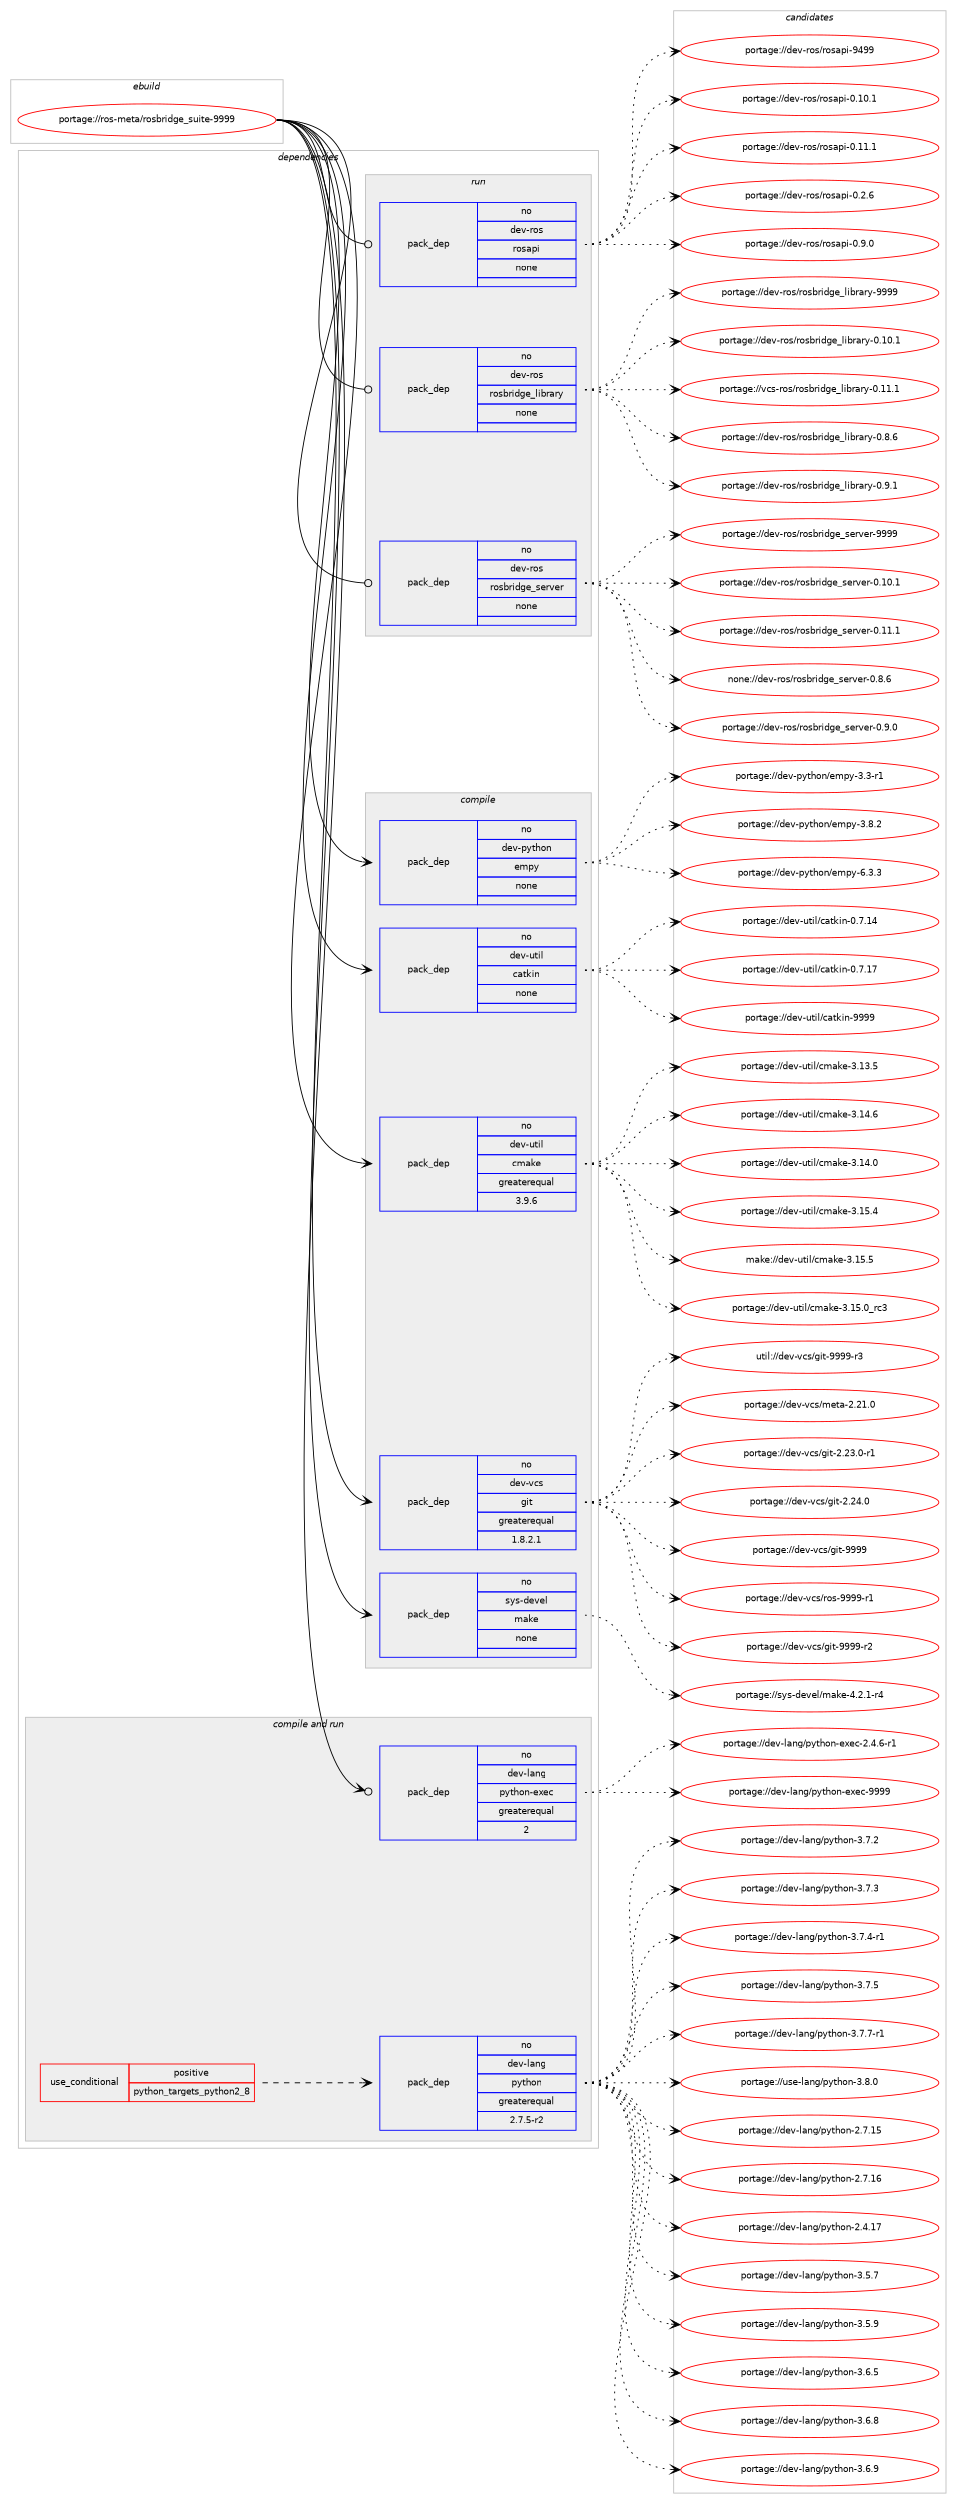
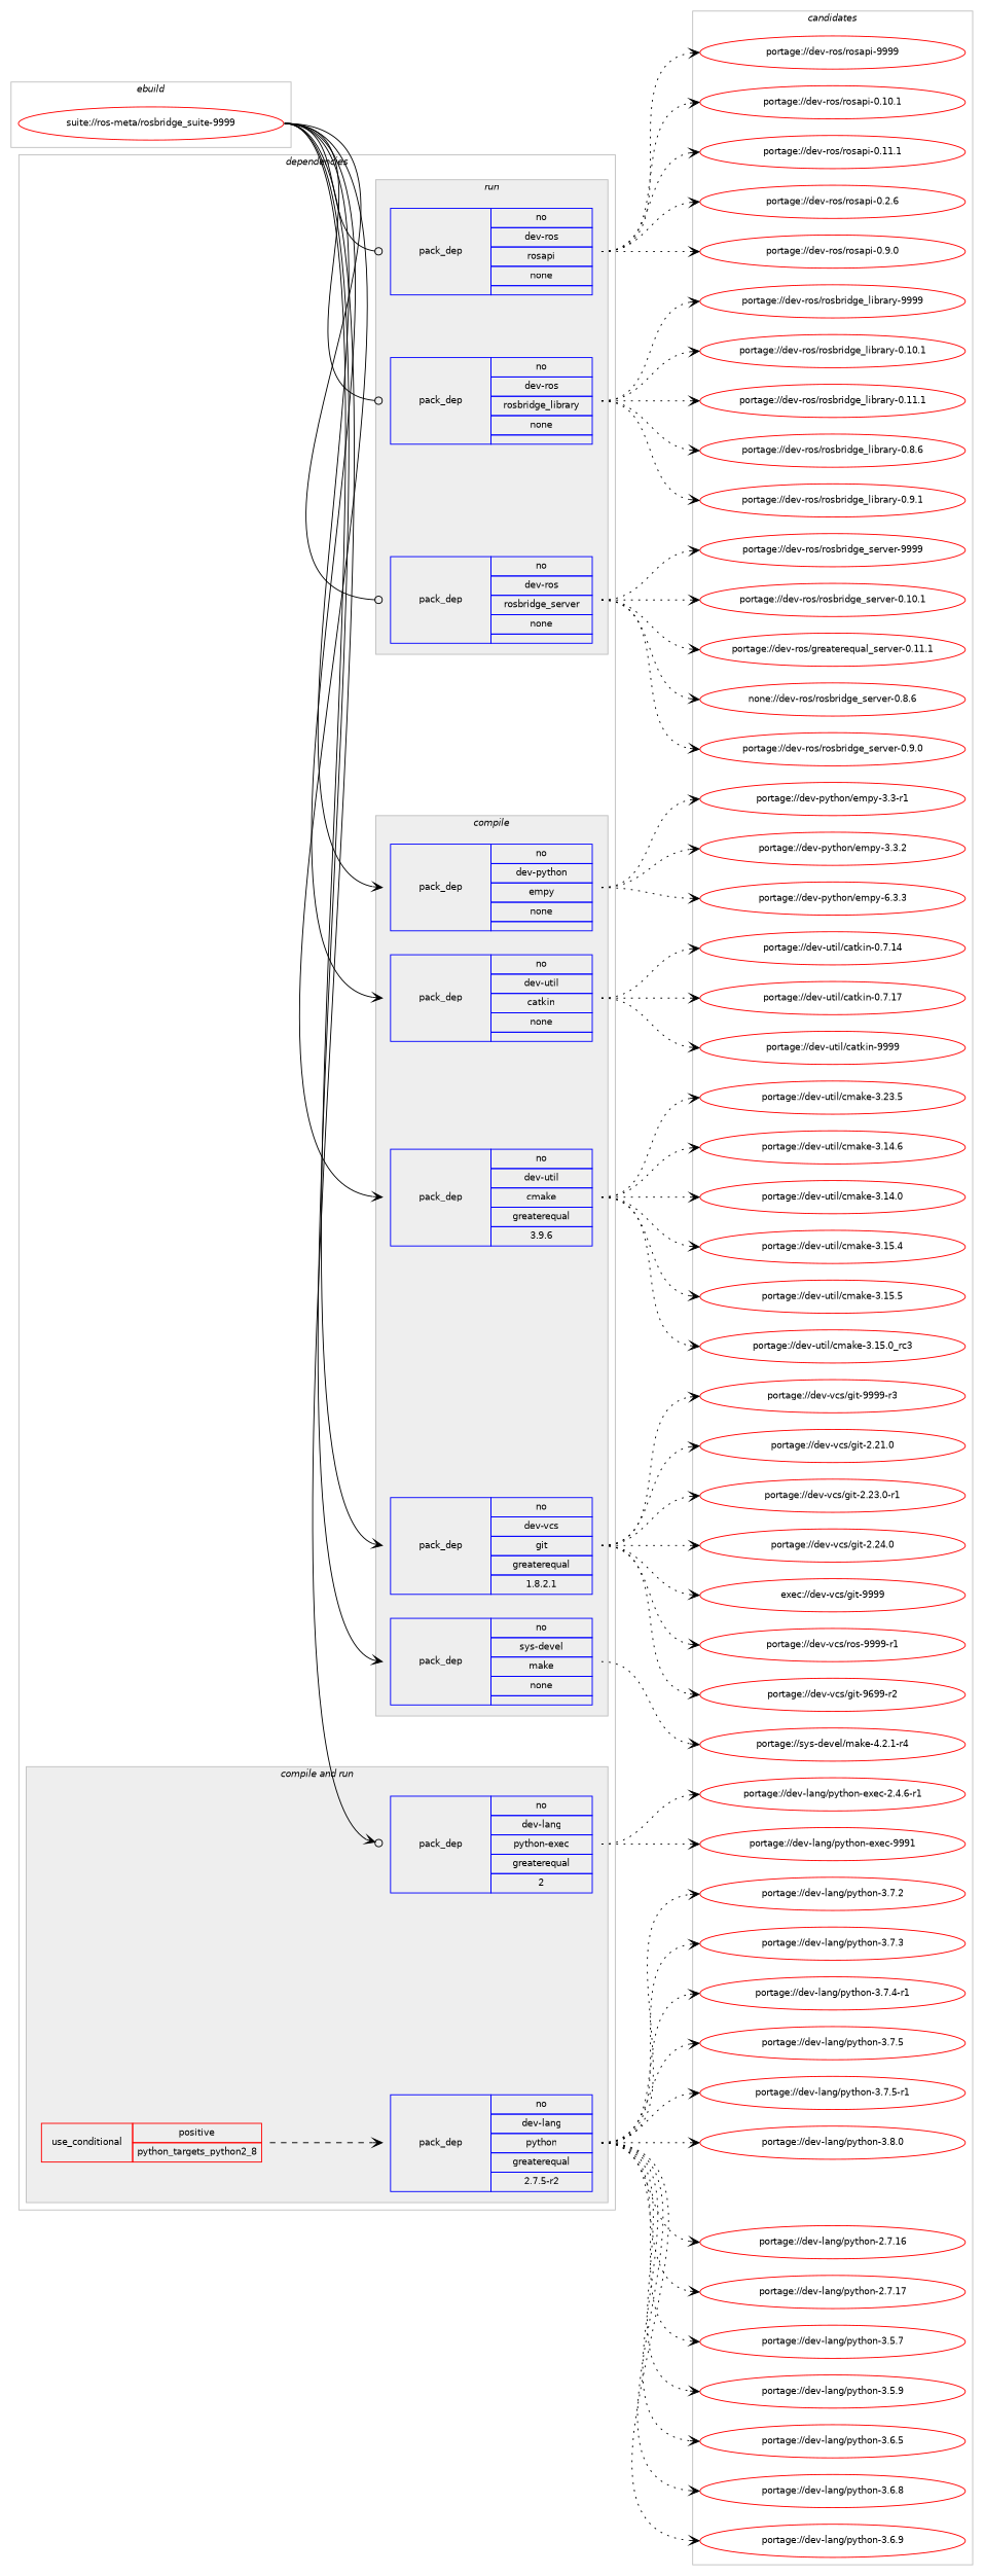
  digraph {
    compound=true
    concentrate=true
    fontname=Helvetica
    fontsize=10
    newrank=true
    rankdir=LR
    ranksep=1.5
    node [color=red fontname=Helvetica fontsize=10]
    edge [arrowhead=vee headport=w style=dotted tailport=e weight=100]
-   n1 [label="portage://ros-meta/rosbridge_suite-9999" width=4]
+   n1 [label="suite://ros-meta/rosbridge_suite-9999" width=4]
    n2 [color=blue label=<<TABLE BORDER="0" CELLBORDER="1" CELLSPACING="0" CELLPADDING="4" WIDTH="220"><TR><TD ROWSPAN="6" CELLPADDING="30">pack_dep</TD></TR><TR><TD WIDTH="110">no</TD></TR><TR><TD>dev-python</TD></TR><TR><TD>empy</TD></TR><TR><TD>none</TD></TR><TR><TD></TD></TR></TABLE>> shape=none]
    n3 [color=blue label=<<TABLE BORDER="0" CELLBORDER="1" CELLSPACING="0" CELLPADDING="4" WIDTH="220"><TR><TD ROWSPAN="6" CELLPADDING="30">pack_dep</TD></TR><TR><TD WIDTH="110">no</TD></TR><TR><TD>dev-util</TD></TR><TR><TD>catkin</TD></TR><TR><TD>none</TD></TR><TR><TD></TD></TR></TABLE>> shape=none]
    n4 [color=blue label=<<TABLE BORDER="0" CELLBORDER="1" CELLSPACING="0" CELLPADDING="4" WIDTH="220"><TR><TD ROWSPAN="6" CELLPADDING="30">pack_dep</TD></TR><TR><TD WIDTH="110">no</TD></TR><TR><TD>dev-util</TD></TR><TR><TD>cmake</TD></TR><TR><TD>greaterequal</TD></TR><TR><TD>3.9.6</TD></TR></TABLE>> shape=none]
    n5 [color=blue label=<<TABLE BORDER="0" CELLBORDER="1" CELLSPACING="0" CELLPADDING="4" WIDTH="220"><TR><TD ROWSPAN="6" CELLPADDING="30">pack_dep</TD></TR><TR><TD WIDTH="110">no</TD></TR><TR><TD>dev-vcs</TD></TR><TR><TD>git</TD></TR><TR><TD>greaterequal</TD></TR><TR><TD>1.8.2.1</TD></TR></TABLE>> shape=none]
    n6 [color=blue label=<<TABLE BORDER="0" CELLBORDER="1" CELLSPACING="0" CELLPADDING="4" WIDTH="220"><TR><TD ROWSPAN="6" CELLPADDING="30">pack_dep</TD></TR><TR><TD WIDTH="110">no</TD></TR><TR><TD>sys-devel</TD></TR><TR><TD>make</TD></TR><TR><TD>none</TD></TR><TR><TD></TD></TR></TABLE>> shape=none]
    n7 [color=blue label=<<TABLE BORDER="0" CELLBORDER="1" CELLSPACING="0" CELLPADDING="4" WIDTH="220"><TR><TD ROWSPAN="6" CELLPADDING="30">pack_dep</TD></TR><TR><TD WIDTH="110">no</TD></TR><TR><TD>dev-lang</TD></TR><TR><TD>python</TD></TR><TR><TD>greaterequal</TD></TR><TR><TD>2.7.5-r2</TD></TR></TABLE>> shape=none]
    n8 [label=<<TABLE BORDER="0" CELLBORDER="1" CELLSPACING="0" CELLPADDING="4"><TR><TD ROWSPAN="3" CELLPADDING="10">use_conditional</TD></TR><TR><TD>positive</TD></TR><TR><TD>python_targets_python2_8</TD></TR></TABLE>> shape=none]
    n9 [color=blue label=<<TABLE BORDER="0" CELLBORDER="1" CELLSPACING="0" CELLPADDING="4" WIDTH="220"><TR><TD ROWSPAN="6" CELLPADDING="30">pack_dep</TD></TR><TR><TD WIDTH="110">no</TD></TR><TR><TD>dev-lang</TD></TR><TR><TD>python-exec</TD></TR><TR><TD>greaterequal</TD></TR><TR><TD>2</TD></TR></TABLE>> shape=none]
    n10 [color=blue label=<<TABLE BORDER="0" CELLBORDER="1" CELLSPACING="0" CELLPADDING="4" WIDTH="220"><TR><TD ROWSPAN="6" CELLPADDING="30">pack_dep</TD></TR><TR><TD WIDTH="110">no</TD></TR><TR><TD>dev-ros</TD></TR><TR><TD>rosapi</TD></TR><TR><TD>none</TD></TR><TR><TD></TD></TR></TABLE>> shape=none]
    n11 [color=blue label=<<TABLE BORDER="0" CELLBORDER="1" CELLSPACING="0" CELLPADDING="4" WIDTH="220"><TR><TD ROWSPAN="6" CELLPADDING="30">pack_dep</TD></TR><TR><TD WIDTH="110">no</TD></TR><TR><TD>dev-ros</TD></TR><TR><TD>rosbridge_library</TD></TR><TR><TD>none</TD></TR><TR><TD></TD></TR></TABLE>> shape=none]
    n12 [color=blue label=<<TABLE BORDER="0" CELLBORDER="1" CELLSPACING="0" CELLPADDING="4" WIDTH="220"><TR><TD ROWSPAN="6" CELLPADDING="30">pack_dep</TD></TR><TR><TD WIDTH="110">no</TD></TR><TR><TD>dev-ros</TD></TR><TR><TD>rosbridge_server</TD></TR><TR><TD>none</TD></TR><TR><TD></TD></TR></TABLE>> shape=none]
    n13 [label="portage://dev-python/empy-3.3-r1" width=4]
-   n14 [label="portage://dev-python/empy-3.8.2" width=4]
+   n14 [label="portage://dev-python/empy-3.3.2" width=4]
    n15 [label="portage://dev-python/empy-6.3.3" width=4]
    n16 [label="portage://dev-util/catkin-0.7.14" width=4]
    n17 [label="portage://dev-util/catkin-0.7.17" width=4]
    n18 [label="portage://dev-util/catkin-9999" width=4]
-   n19 [label="portage://dev-util/cmake-3.13.5" width=4]
+   n19 [label="portage://dev-util/cmake-3.23.5" width=4]
    n20 [label="portage://dev-util/cmake-3.14.6" width=4]
    n21 [label="portage://dev-util/cmake-3.14.0" width=4]
    n22 [label="portage://dev-util/cmake-3.15.4" width=4]
-   n23 [label="make://dev-util/cmake-3.15.5" width=4]
+   n23 [label="portage://dev-util/cmake-3.15.5" width=4]
    n24 [label="portage://dev-util/cmake-3.15.0_rc3" width=4]
-   n25 [label="portage://dev-vcs/meta-2.21.0" width=4]
+   n25 [label="portage://dev-vcs/git-2.21.0" width=4]
    n26 [label="portage://dev-vcs/git-2.23.0-r1" width=4]
    n27 [label="portage://dev-vcs/git-2.24.0" width=4]
-   n28 [label="portage://dev-vcs/git-9999" width=4]
+   n28 [label="exec://dev-vcs/git-9999" width=4]
    n29 [label="portage://dev-vcs/ros-9999-r1" width=4]
-   n30 [label="portage://dev-vcs/git-9999-r2" width=4]
-   n31 [label="util://dev-vcs/git-9999-r3" width=4]
+   n30 [label="portage://dev-vcs/git-9699-r2" width=4]
+   n31 [label="portage://dev-vcs/git-9999-r3" width=4]
    n32 [label="portage://sys-devel/make-4.2.1-r4" width=4]
-   n33 [label="portage://dev-lang/python-2.7.15" width=4]
    n34 [label="portage://dev-lang/python-2.7.16" width=4]
-   n35 [label="portage://dev-lang/python-2.4.17" width=4]
+   n35 [label="portage://dev-lang/python-2.7.17" width=4]
    n36 [label="portage://dev-lang/python-3.5.7" width=4]
    n37 [label="portage://dev-lang/python-3.5.9" width=4]
    n38 [label="portage://dev-lang/python-3.6.5" width=4]
    n39 [label="portage://dev-lang/python-3.6.8" width=4]
    n40 [label="portage://dev-lang/python-3.6.9" width=4]
    n41 [label="portage://dev-lang/python-3.7.2" width=4]
    n42 [label="portage://dev-lang/python-3.7.3" width=4]
    n43 [label="portage://dev-lang/python-3.7.4-r1" width=4]
    n44 [label="portage://dev-lang/python-3.7.5" width=4]
-   n45 [label="portage://dev-lang/python-3.7.7-r1" width=4]
-   n46 [label="portage://use-lang/python-3.8.0" width=4]
+   n45 [label="portage://dev-lang/python-3.7.5-r1" width=4]
+   n46 [label="portage://dev-lang/python-3.8.0" width=4]
    n47 [label="portage://dev-lang/python-exec-2.4.6-r1" width=4]
-   n48 [label="portage://dev-lang/python-exec-9999" width=4]
+   n48 [label="portage://dev-lang/python-exec-9991" width=4]
    n49 [label="portage://dev-ros/rosapi-0.10.1" width=4]
    n50 [label="portage://dev-ros/rosapi-0.11.1" width=4]
    n51 [label="portage://dev-ros/rosapi-0.2.6" width=4]
    n52 [label="portage://dev-ros/rosapi-0.9.0" width=4]
-   n53 [label="portage://dev-ros/rosapi-9499" width=4]
+   n53 [label="portage://dev-ros/rosapi-9999" width=4]
    n54 [label="portage://dev-ros/rosbridge_library-0.10.1" width=4]
-   n55 [label="portage://vcs-ros/rosbridge_library-0.11.1" width=4]
+   n55 [label="portage://dev-ros/rosbridge_library-0.11.1" width=4]
    n56 [label="portage://dev-ros/rosbridge_library-0.8.6" width=4]
    n57 [label="portage://dev-ros/rosbridge_library-0.9.1" width=4]
    n58 [label="portage://dev-ros/rosbridge_library-9999" width=4]
    n59 [label="portage://dev-ros/rosbridge_server-0.10.1" width=4]
-   n60 [label="portage://dev-ros/rosbridge_server-0.11.1" width=4]
+   n60 [label="portage://dev-ros/greaterequal_server-0.11.1" width=4]
    n61 [label="none://dev-ros/rosbridge_server-0.8.6" width=4]
    n62 [label="portage://dev-ros/rosbridge_server-0.9.0" width=4]
    n63 [label="portage://dev-ros/rosbridge_server-9999" width=4]
    subgraph cluster_1 {
      color=gray
      label=<<i>ebuild</i>>
      rank=same
      n1
    }
    subgraph cluster_2 {
      color=gray
      label=<<i>dependencies</i>>
      subgraph cluster_3 {
        color=gray
        fillcolor="#eeeeee"
        label=<<i>compile</i>>
        style=filled
        subgraph sub_4 {
          color=gray
          fillcolor="#eeeeee"
          label=<<i>compile</i>>
          style=filled
          n2
        }
        subgraph sub_5 {
          color=gray
          fillcolor="#eeeeee"
          label=<<i>compile</i>>
          style=filled
          n3
        }
        subgraph sub_6 {
          color=gray
          fillcolor="#eeeeee"
          label=<<i>compile</i>>
          style=filled
          n4
        }
        subgraph sub_7 {
          color=gray
          fillcolor="#eeeeee"
          label=<<i>compile</i>>
          style=filled
          n5
        }
        subgraph sub_8 {
          color=gray
          fillcolor="#eeeeee"
          label=<<i>compile</i>>
          style=filled
          n6
        }
      }
      subgraph cluster_9 {
        color=gray
        fillcolor="#eeeeee"
        label=<<i>compile and run</i>>
        style=filled
        subgraph sub_10 {
          color=gray
          fillcolor="#eeeeee"
          label=<<i>compile and run</i>>
          style=filled
          n8
          subgraph sub_11 {
            color=gray
            fillcolor="#eeeeee"
            label=<<i>compile and run</i>>
            style=filled
            n7
          }
        }
        subgraph sub_12 {
          color=gray
          fillcolor="#eeeeee"
          label=<<i>compile and run</i>>
          style=filled
          n9
        }
      }
      subgraph cluster_13 {
        color=gray
        fillcolor="#eeeeee"
        label=<<i>run</i>>
        style=filled
        subgraph sub_14 {
          color=gray
          fillcolor="#eeeeee"
          label=<<i>run</i>>
          style=filled
          n10
        }
        subgraph sub_15 {
          color=gray
          fillcolor="#eeeeee"
          label=<<i>run</i>>
          style=filled
          n11
        }
        subgraph sub_16 {
          color=gray
          fillcolor="#eeeeee"
          label=<<i>run</i>>
          style=filled
          n12
        }
      }
    }
    subgraph cluster_17 {
      color=gray
      label=<<i>candidates</i>>
      rank=same
      subgraph sub_18 {
        color=black
        label=<<i>candidates</i>>
        nodesep=1
        rank=same
        n13
        n14
        n15
      }
      subgraph sub_19 {
        color=black
        label=<<i>candidates</i>>
        nodesep=1
        rank=same
        n16
        n17
        n18
      }
      subgraph sub_20 {
        color=black
        label=<<i>candidates</i>>
        nodesep=1
        rank=same
        n19
        n20
        n21
        n22
        n23
        n24
      }
      subgraph sub_21 {
        color=black
        label=<<i>candidates</i>>
        nodesep=1
        rank=same
        n25
        n26
        n27
        n28
        n29
        n30
        n31
      }
      subgraph sub_22 {
        color=black
        label=<<i>candidates</i>>
        nodesep=1
        rank=same
        n32
      }
      subgraph sub_23 {
        color=black
        label=<<i>candidates</i>>
        nodesep=1
        rank=same
-       n33
        n34
        n35
        n36
        n37
        n38
        n39
        n40
        n41
        n42
        n43
        n44
        n45
        n46
      }
      subgraph sub_24 {
        color=black
        label=<<i>candidates</i>>
        nodesep=1
        rank=same
        n47
        n48
      }
      subgraph sub_25 {
        color=black
        label=<<i>candidates</i>>
        nodesep=1
        rank=same
        n49
        n50
        n51
        n52
        n53
      }
      subgraph sub_26 {
        color=black
        label=<<i>candidates</i>>
        nodesep=1
        rank=same
        n54
        n55
        n56
        n57
        n58
      }
      subgraph sub_27 {
        color=black
        label=<<i>candidates</i>>
        nodesep=1
        rank=same
        n59
        n60
        n61
        n62
        n63
      }
    }
    n1 -> n2 [style=solid weight=20]
    n1 -> n3 [style=solid weight=20]
    n1 -> n4 [style=solid weight=20]
    n1 -> n5 [style=solid weight=20]
    n1 -> n6 [style=solid weight=20]
    n1 -> n9 [arrowhead=odotvee style=solid weight=20]
    n1 -> n10 [arrowhead=odot style=solid weight=20]
    n1 -> n11 [arrowhead=odot style=solid weight=20]
    n1 -> n12 [arrowhead=odot style=solid weight=20]
    n2 -> n13
    n2 -> n14
    n2 -> n15
    n3 -> n16
    n3 -> n17
    n3 -> n18
    n4 -> n19
    n4 -> n20
    n4 -> n21
    n4 -> n22
    n4 -> n23
    n4 -> n24
    n5 -> n25
    n5 -> n26
    n5 -> n27
    n5 -> n28
    n5 -> n29
    n5 -> n30
    n5 -> n31
    n6 -> n32
-   n7 -> n33
    n7 -> n34
    n7 -> n35
    n7 -> n36
    n7 -> n37
    n7 -> n38
    n7 -> n39
    n7 -> n40
    n7 -> n41
    n7 -> n42
    n7 -> n43
    n7 -> n44
    n7 -> n45
    n7 -> n46
    n8 -> n7 [style=dashed weight=20]
    n9 -> n47
    n9 -> n48
    n10 -> n49
    n10 -> n50
    n10 -> n51
    n10 -> n52
    n10 -> n53
    n11 -> n54
    n11 -> n55
    n11 -> n56
    n11 -> n57
    n11 -> n58
    n12 -> n59
    n12 -> n60
    n12 -> n61
    n12 -> n62
    n12 -> n63
  }
